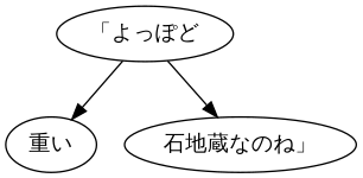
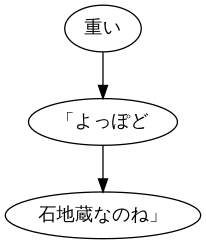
  digraph {
    n1 [label="「よっぽど"]
    n2 [label="重い"]
    n3 [label="石地蔵なのね」"]
-   n1 -> n2
+   n2 -> n1
    n1 -> n3
  }
